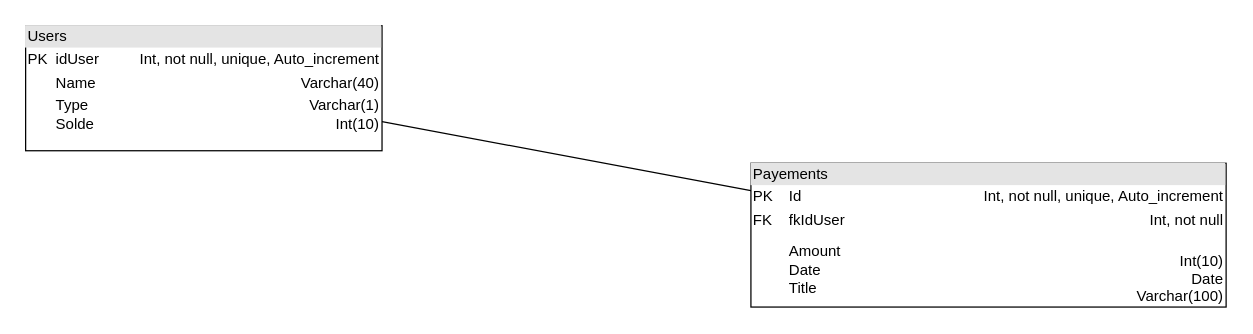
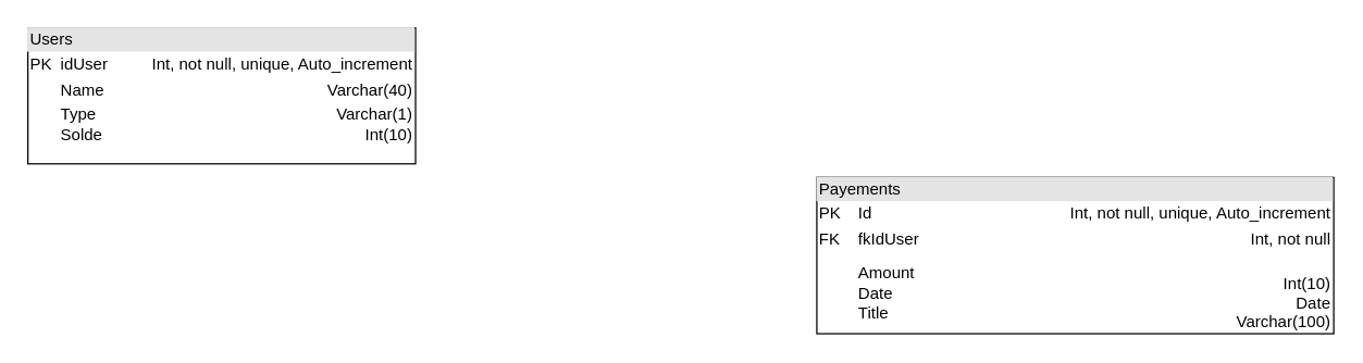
  <mxCell id="0" />
  <mxCell id="1" parent="0" />
  <mxCell id="2" value="&lt;div style=&quot;box-sizing: border-box ; width: 100% ; background: #e4e4e4 ; padding: 2px&quot;&gt;Users&lt;/div&gt;&lt;table style=&quot;width: 100% ; font-size: 1em&quot; cellpadding=&quot;2&quot; cellspacing=&quot;0&quot;&gt;&lt;tbody&gt;&lt;tr&gt;&lt;td&gt;PK&lt;/td&gt;&lt;td&gt;idUser&lt;/td&gt;&lt;td style=&quot;text-align: right&quot;&gt;Int, not null, unique, Auto_increment&lt;/td&gt;&lt;/tr&gt;&lt;tr&gt;&lt;td&gt;&lt;br&gt;&lt;/td&gt;&lt;td&gt;Name&lt;/td&gt;&lt;td style=&quot;text-align: right&quot;&gt;Varchar(40)&lt;/td&gt;&lt;/tr&gt;&lt;tr&gt;&lt;td&gt;&lt;/td&gt;&lt;td&gt;Type&lt;br&gt;Solde&lt;/td&gt;&lt;td style=&quot;text-align: right&quot;&gt;Varchar(1)&lt;br&gt;Int(10)&lt;/td&gt;&lt;/tr&gt;&lt;/tbody&gt;&lt;/table&gt;" style="verticalAlign=top;align=left;overflow=fill;html=1;" vertex="1" parent="1"><mxGeometry x="20" y="20" width="285" height="100" as="geometry" /></mxCell>
  <mxCell id="3" value="&lt;div style=&quot;box-sizing: border-box ; width: 100% ; background: #e4e4e4 ; padding: 2px&quot;&gt;Payements&lt;/div&gt;&lt;table style=&quot;width: 100% ; font-size: 1em&quot; cellpadding=&quot;2&quot; cellspacing=&quot;0&quot;&gt;&lt;tbody&gt;&lt;tr&gt;&lt;td&gt;PK&lt;/td&gt;&lt;td&gt;Id&lt;/td&gt;&lt;td style=&quot;text-align: right&quot;&gt;Int, not null, unique, Auto_increment&lt;/td&gt;&lt;/tr&gt;&lt;tr&gt;&lt;td&gt;FK&lt;/td&gt;&lt;td&gt;fkIdUser&lt;/td&gt;&lt;td style=&quot;text-align: right&quot;&gt;Int, not null&lt;/td&gt;&lt;/tr&gt;&lt;tr&gt;&lt;td&gt;&lt;/td&gt;&lt;td&gt;Amount&lt;br&gt;Date&lt;br&gt;Title&lt;br&gt;&lt;/td&gt;&lt;td&gt;&lt;div style=&quot;text-align: right&quot;&gt;&lt;br&gt;&lt;/div&gt;&lt;div style=&quot;text-align: right&quot;&gt;Int(10)&lt;/div&gt;&lt;div style=&quot;text-align: right&quot;&gt;Date&lt;/div&gt;&lt;div style=&quot;text-align: right&quot;&gt;Varchar(100)&lt;/div&gt;&lt;/td&gt;&lt;/tr&gt;&lt;/tbody&gt;&lt;/table&gt;" style="verticalAlign=top;align=left;overflow=fill;html=1;" vertex="1" parent="1"><mxGeometry x="600" y="130" width="380" height="115" as="geometry" /></mxCell>
- <mxCell id="4" value="" style="endArrow=none;html=1;" edge="1" parent="1" source="2" target="3"><mxGeometry width="50" height="50" relative="1" as="geometry"><mxPoint x="500" y="70" as="sourcePoint" /><mxPoint x="550" y="20" as="targetPoint" /></mxGeometry></mxCell>
